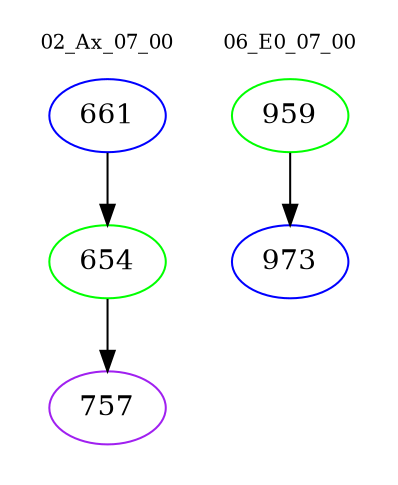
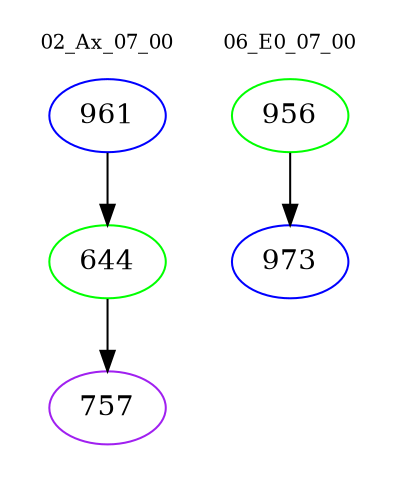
  digraph {
    node [color=blue]
    edge [color=black]
-   n1 [label=661]
-   n2 [color=green label=654]
+   n1 [label=961]
+   n2 [color=green label=644]
    n3 [color=purple label=757]
-   n4 [color=green label=959]
+   n4 [color=green label=956]
    n5 [label=973]
    subgraph cluster_1 {
      color=white
      fontsize=10
      label="02_Ax_07_00"
      n1
      n2
      n3
    }
    subgraph cluster_2 {
      color=white
      fontsize=10
      label="06_E0_07_00"
      n4
      n5
    }
    n1 -> n2
    n2 -> n3
    n4 -> n5
  }
